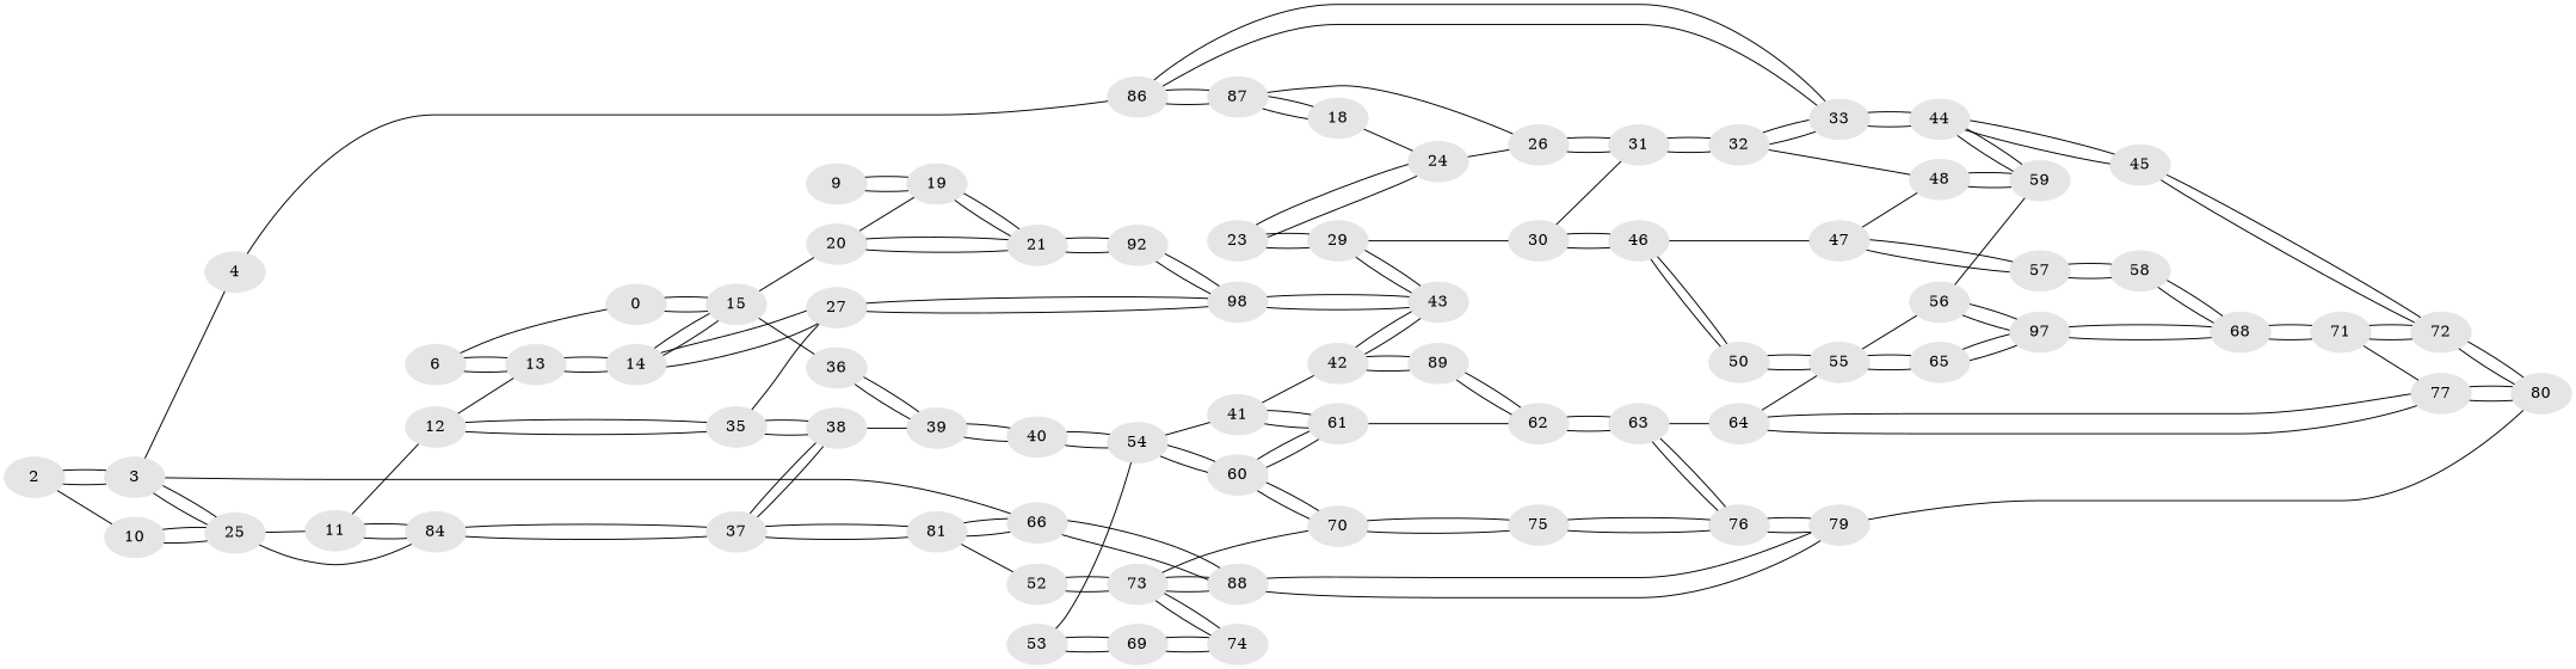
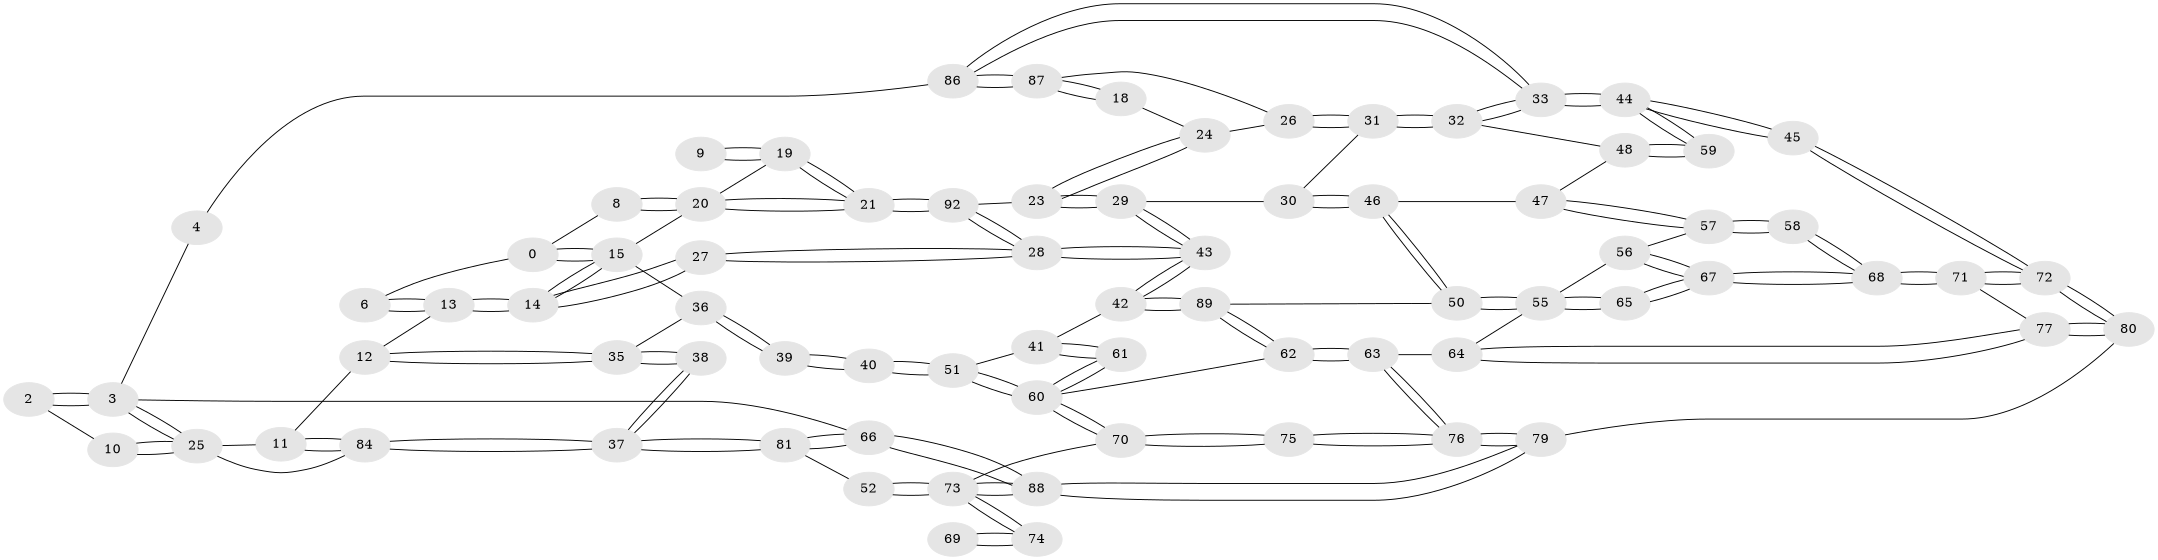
  graph {
    rankdir=LR
    node [color=gray90 style=filled]
    2
    3
    10
    n4 [label=0]
    6
    13
    4
    25
    66
    n10 [label=86]
    11
    n12 [label=84]
    n13 [label=88]
    n14 [label=87]
    33
    45
    72
    9
    19
+   8
    15
    14
    20
    36
    21
    12
    35
    37
    38
    27
-   28 [label=98]
+   28
    18
    26
    44
    24
    31
    n37 [label=92]
    23
    29
    43
    30
    32
    39
    46
    47
    50
    48
    59
    n49 [label=81]
    40
    52
-   54
+   54 [label=51]
    41
    42
    61
    60
    n57 [label=89]
    62
    80
    57
    55
    58
    63
    56
    65
    73
-   53
    69
    70
    74
-   67 [label=97]
+   67
    68
    71
    75
    64
    76
    77
    79
    2 -- 3
    2 -- 3
    2 -- 10
    3 -- 4
    3 -- 25
    3 -- 25
    3 -- 66
    10 -- 25
    10 -- 25
+   n4 -- 8
    n4 -- 15
    n4 -- 15
    6 -- n4
    6 -- 13
    6 -- 13
    13 -- 14
    13 -- 14
    4 -- n10
    25 -- 11
    25 -- n12
    66 -- n13
    66 -- n13
    n10 -- n14
    n10 -- n14
    n10 -- 33
    n10 -- 33
    11 -- n12
    11 -- n12
    11 -- 12
    n12 -- 37
    n12 -- 37
    n13 -- 79
    n13 -- 79
    n14 -- 18
    n14 -- 18
    n14 -- 26
    33 -- 44
    33 -- 44
    45 -- 72
    45 -- 72
    72 -- 80
    72 -- 80
    9 -- 19
    9 -- 19
    19 -- 21
    19 -- 21
+   8 -- 20
+   8 -- 20
    15 -- 20
    15 -- 36
    14 -- 15
    14 -- 15
    14 -- 27
    14 -- 27
    20 -- 19
    20 -- 21
    20 -- 21
    36 -- 39
    36 -- 39
    21 -- n37
    21 -- n37
    12 -- 13
    12 -- 35
    12 -- 35
-   35 -- 27
+   35 -- 36
    35 -- 38
    35 -- 38
    37 -- 38
    37 -- 38
    37 -- n49
    37 -- n49
-   38 -- 39
    27 -- 28
    27 -- 28
    28 -- 43
    28 -- 43
    18 -- 24
    26 -- 31
    26 -- 31
    44 -- 45
    44 -- 45
    44 -- 59
    44 -- 59
    24 -- 26
    31 -- 32
    31 -- 32
    n37 -- 28
    n37 -- 28
+   n37 -- 23
    23 -- 24
    23 -- 24
    23 -- 29
    23 -- 29
    29 -- 43
    29 -- 43
    29 -- 30
    30 -- 31
    30 -- 46
    30 -- 46
    32 -- 33
    32 -- 33
    32 -- 48
    39 -- 40
    39 -- 40
    46 -- 47
    46 -- 50
    46 -- 50
    47 -- 48
    47 -- 57
    47 -- 57
    50 -- 55
    50 -- 55
    48 -- 59
    48 -- 59
    n49 -- 66
    n49 -- 66
    n49 -- 52
    40 -- 54
    40 -- 54
    52 -- 73
    52 -- 73
    54 -- 41
    54 -- 60
    54 -- 60
    41 -- 42
    41 -- 61
    41 -- 61
    42 -- 43
    42 -- 43
    42 -- n57
    42 -- n57
-   61 -- 62
+   60 -- 62
    60 -- 61
    60 -- 61
    60 -- 70
    60 -- 70
+   n57 -- 50
    n57 -- 62
    n57 -- 62
    62 -- 63
    62 -- 63
    57 -- 58
    57 -- 58
    55 -- 56
    55 -- 65
    55 -- 65
    58 -- 68
    58 -- 68
    63 -- 64
    63 -- 76
    63 -- 76
-   56 -- 59
+   56 -- 57
    56 -- 67
    56 -- 67
    65 -- 67
    65 -- 67
    73 -- n13
    73 -- n13
    73 -- 70
    73 -- 74
    73 -- 74
-   53 -- 54
-   53 -- 69
-   53 -- 69
    69 -- 74
    69 -- 74
    70 -- 75
    70 -- 75
    67 -- 68
    67 -- 68
    68 -- 71
    68 -- 71
    71 -- 72
    71 -- 72
    71 -- 77
    75 -- 76
    75 -- 76
    64 -- 55
    64 -- 77
    64 -- 77
    76 -- 79
    76 -- 79
    77 -- 80
    77 -- 80
    79 -- 80
  }
